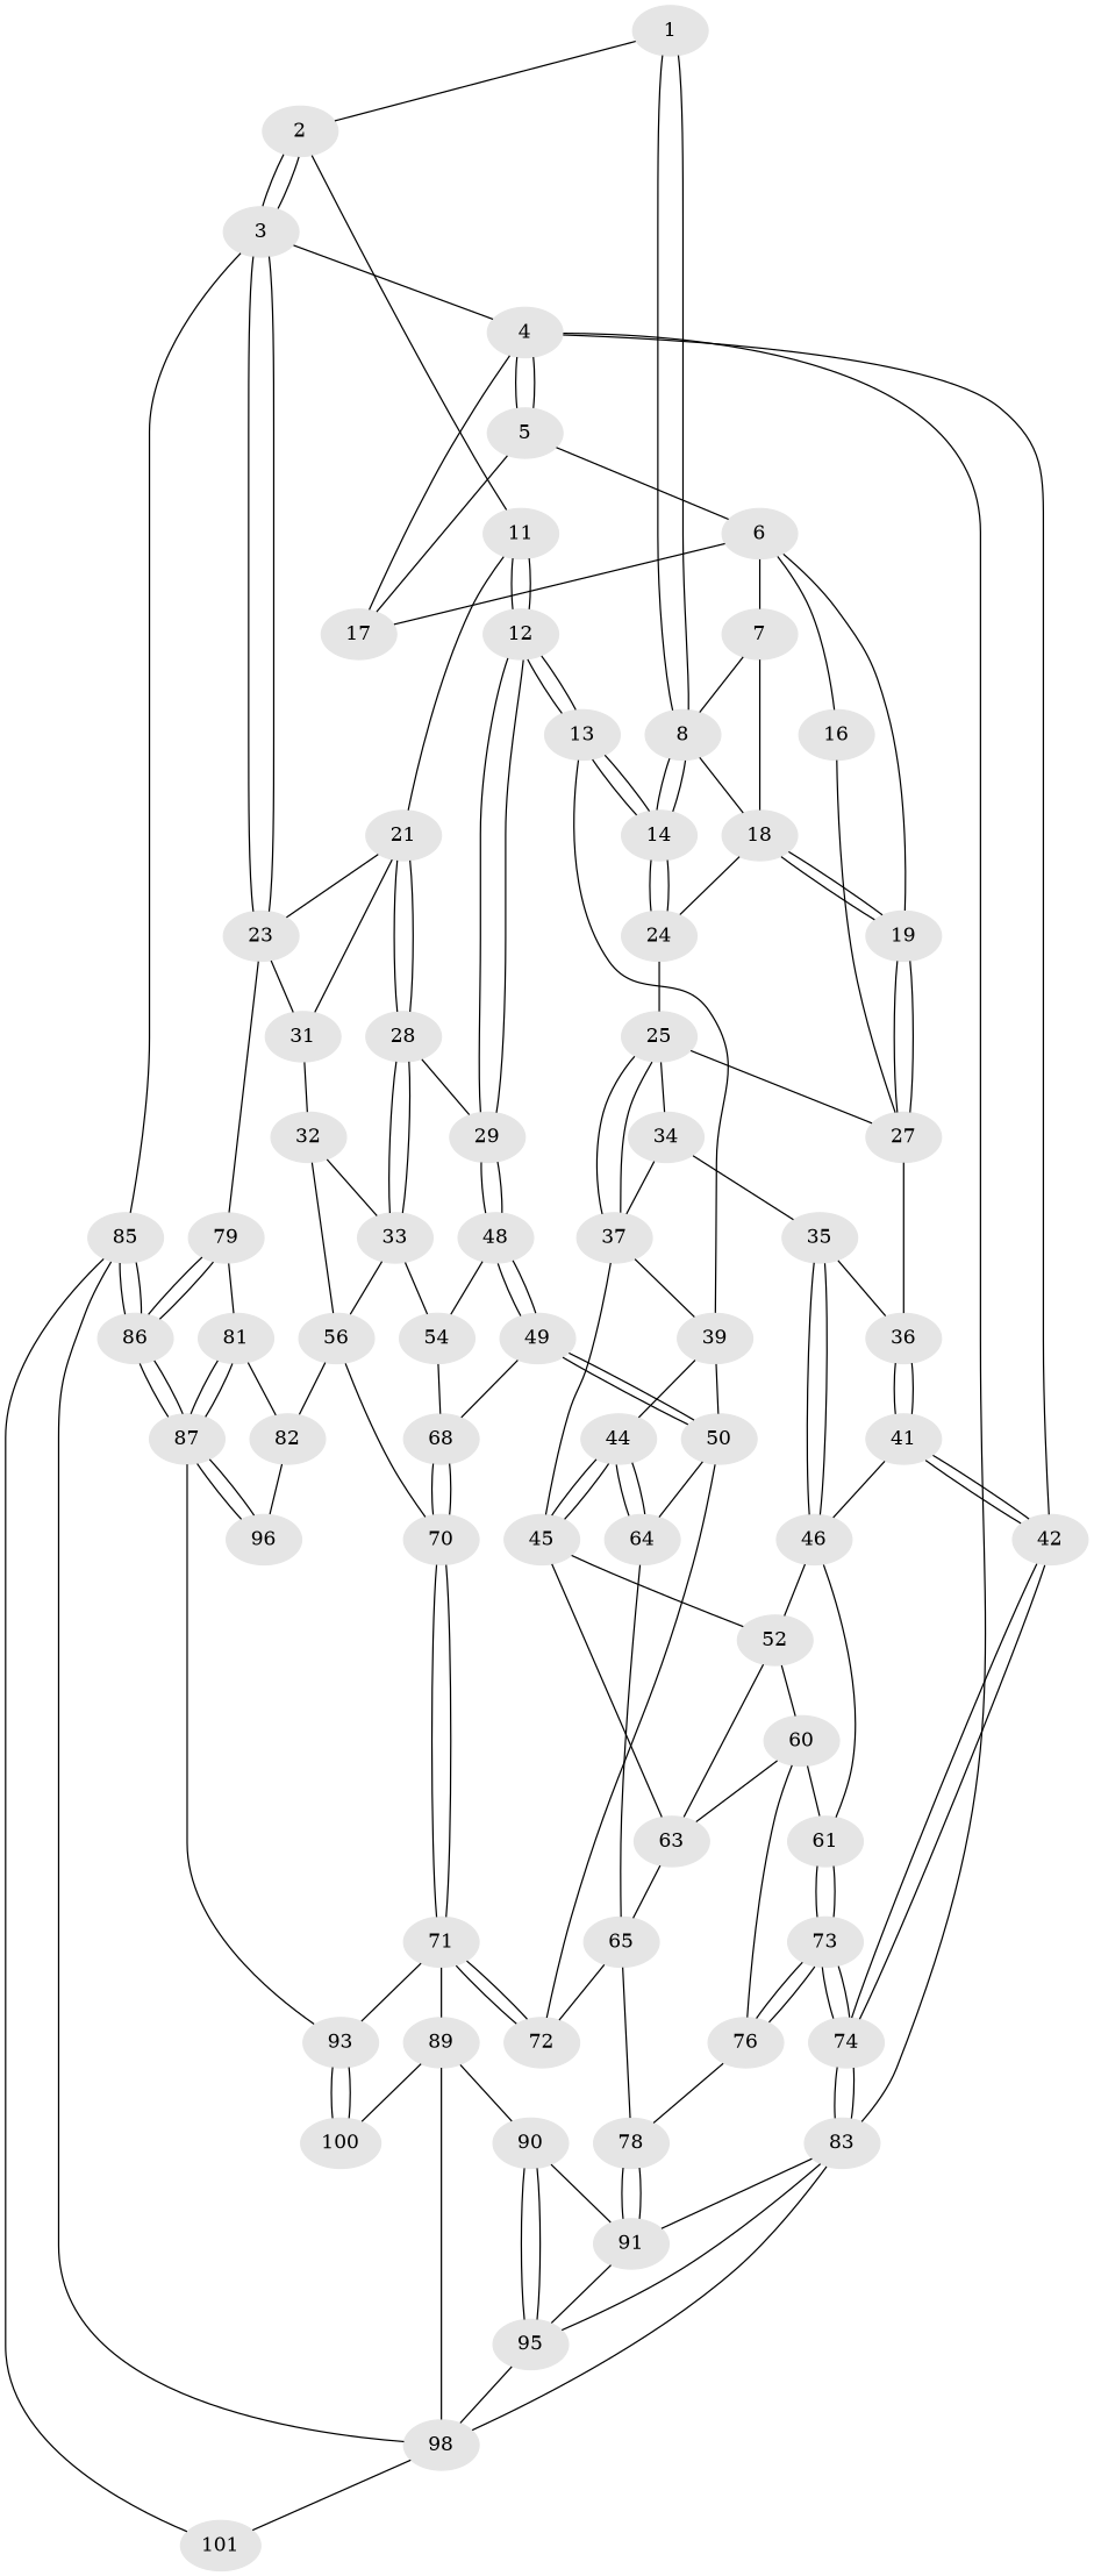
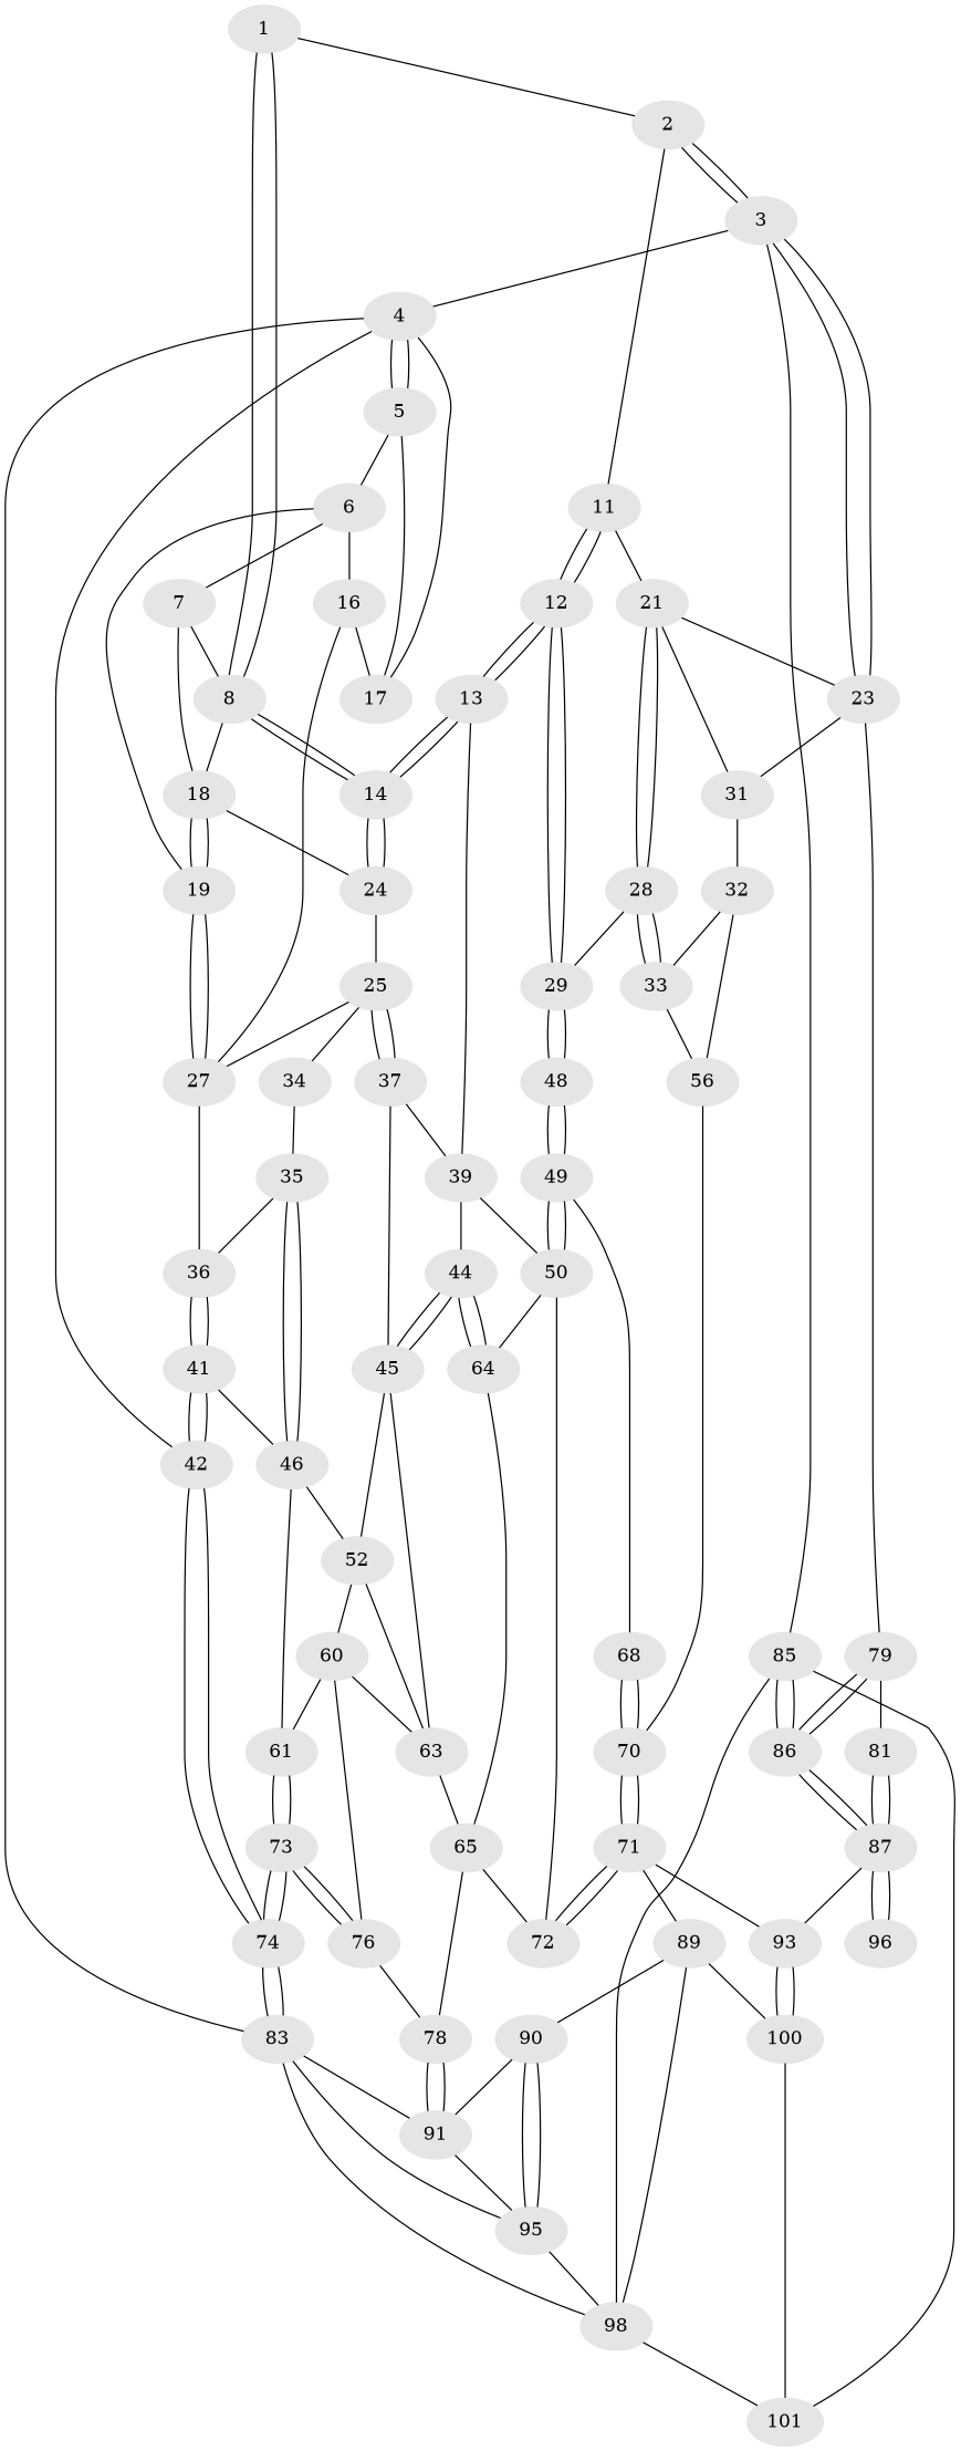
  graph {
    node [color=gray90 style=filled]
    1
    2
    8 [super="+9"]
    3
    11
    18 [super="+20"]
    14
    4 [super="+40"]
    23 [super="+57"]
    85
    12
    21 [super="+22"]
    5
    17
    42
    83 [super="+84"]
    31 [super="+58"]
    79 [super="+80"]
    86
    98 [super="+103"]
    101 [super="+102"]
    6 [super="+15"]
    74
    91 [super="+94"]
    95 [super="+99"]
    7 [super="+10"]
    16
    19
    27 [super="+30"]
    24
    13
    29
    28
    39 [super="+43"]
    48
    44
    50
    25 [super="+26"]
    36
    33 [super="+53"]
    32 [super="+55"]
    81
    34
    37 [super="+38"]
    35
    45 [super="+51"]
    41
    56 [super="+69"]
-   54
    49
    70
-   82 [super="+92"]
    68
    46 [super="+47"]
    52 [super="+59"]
    61
    63 [super="+66"]
    64 [super="+67"]
    72
    65 [super="+77"]
    60 [super="+75"]
    73
    76
    71 [super="+88"]
    96
    78
    89 [super="+97"]
    93
    90
    100
    87
    1 -- 2
    1 -- 8
    1 -- 8
    2 -- 3
    2 -- 3
    2 -- 11
    8 -- 18
    8 -- 14
    8 -- 14
    3 -- 4
    3 -- 23
    3 -- 23
    3 -- 85
    11 -- 12
    11 -- 12
    11 -- 21
    18 -- 19
    18 -- 19
    18 -- 24
    14 -- 24
    14 -- 24
    4 -- 5
    4 -- 5
    4 -- 17
    4 -- 42
    4 -- 83
    23 -- 31
    23 -- 79
    85 -- 86
    85 -- 86
    85 -- 98
    85 -- 101
    12 -- 13
    12 -- 13
    12 -- 29
    12 -- 29
    21 -- 23
    21 -- 31
    21 -- 28
    21 -- 28
    5 -- 17
    5 -- 6
    42 -- 74
    42 -- 74
    83 -- 98
    83 -- 91
    83 -- 95
    31 -- 32
    79 -- 86
    79 -- 86
    79 -- 81
    86 -- 87
    86 -- 87
    98 -- 101
    6 -- 7
    6 -- 16
    6 -- 19
    74 -- 83
    74 -- 83
    91 -- 95
    95 -- 98
    7 -- 8
    7 -- 18
-   6 -- 17
+   16 -- 17
    16 -- 27
    19 -- 27
    19 -- 27
    27 -- 36
    24 -- 25
    13 -- 14
    13 -- 14
    13 -- 39
    29 -- 48
    29 -- 48
    28 -- 29
    28 -- 33
    28 -- 33
    39 -- 44
    39 -- 50
-   48 -- 54
    48 -- 49
    48 -- 49
    44 -- 45
    44 -- 45
    44 -- 64
    44 -- 64
    50 -- 64
    50 -- 72
    25 -- 27
    25 -- 34
    25 -- 37
    25 -- 37
    36 -- 41
    36 -- 41
    33 -- 56
-   33 -- 54
    32 -- 33
    32 -- 56
-   81 -- 82
    81 -- 87
    81 -- 87
-   34 -- 37
    34 -- 35
    37 -- 39
    37 -- 45
    35 -- 36
    35 -- 46
    35 -- 46
    45 -- 52
    45 -- 63
    41 -- 42
    41 -- 42
    41 -- 46
    56 -- 70
-   56 -- 82
-   54 -- 68
    49 -- 50
    49 -- 50
    49 -- 68
    70 -- 71
    70 -- 71
-   82 -- 96
    68 -- 70
    68 -- 70
    46 -- 52
    46 -- 61
    52 -- 63
    52 -- 60
    61 -- 73
    61 -- 73
    63 -- 65
    64 -- 65
    65 -- 72
    65 -- 78
    60 -- 61
    60 -- 63
    60 -- 76
    73 -- 74
    73 -- 74
    73 -- 76
    73 -- 76
    76 -- 78
    71 -- 72
    71 -- 72
    71 -- 89
    71 -- 93
    78 -- 91
    78 -- 91
    89 -- 98
    89 -- 90
    89 -- 100
    93 -- 100
    93 -- 100
    90 -- 91
    90 -- 95
    90 -- 95
+   100 -- 101
    87 -- 96
    87 -- 96
    87 -- 93
  }
